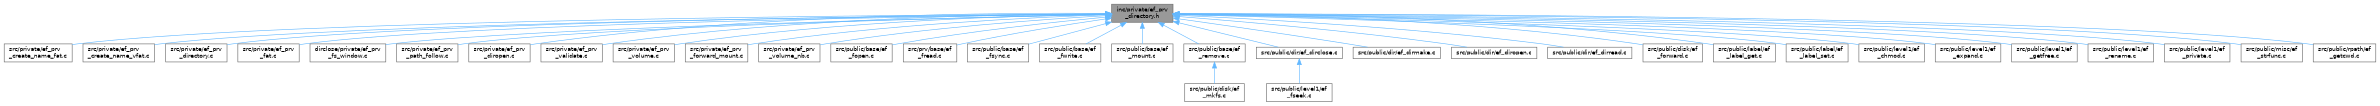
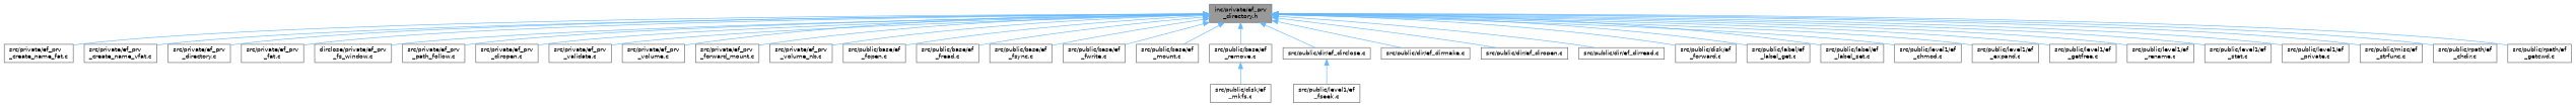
  digraph {
    node [color=grey40 fillcolor=white fontname=Helvetica fontsize=10 shape=box style=filled]
    edge [color=steelblue1 dir=back fontname=Helvetica fontsize=10 labelfontname=Helvetica labelfontsize=10 style=solid]
    n1 [color=gray40 fillcolor=grey60 fontcolor=black height=0.2 label="inc/private/ef_prv\l_directory.h" width=0.4]
    n2 [height=0.2 label="src/private/ef_prv\l_create_name_fat.c" width=0.4]
    n3 [height=0.2 label="src/private/ef_prv\l_create_name_vfat.c" width=0.4]
    n4 [height=0.2 label="src/private/ef_prv\l_directory.c" width=0.4]
    n5 [height=0.2 label="src/private/ef_prv\l_fat.c" width=0.4]
    n6 [height=0.2 label="dirclose/private/ef_prv\l_fs_window.c" width=0.4]
    n7 [height=0.2 label="src/private/ef_prv\l_path_follow.c" width=0.4]
    n8 [height=0.2 label="src/private/ef_prv\l_diropen.c" width=0.4]
    n9 [height=0.2 label="src/private/ef_prv\l_validate.c" width=0.4]
    n10 [height=0.2 label="src/private/ef_prv\l_volume.c" width=0.4]
    n11 [height=0.2 label="src/private/ef_prv\l_forward_mount.c" width=0.4]
    n12 [height=0.2 label="src/private/ef_prv\l_volume_nb.c" width=0.4]
    n13 [height=0.2 label="src/public/base/ef\l_fopen.c" width=0.4]
-   n14 [height=0.2 label="src/prv/base/ef\l_fread.c" width=0.4]
+   n14 [height=0.2 label="src/public/base/ef\l_fread.c" width=0.4]
    n15 [height=0.2 label="src/public/base/ef\l_fsync.c" width=0.4]
    n16 [height=0.2 label="src/public/base/ef\l_fwrite.c" width=0.4]
    n17 [height=0.2 label="src/public/base/ef\l_mount.c" width=0.4]
    n18 [height=0.2 label="src/public/base/ef\l_remove.c" width=0.4]
    n19 [height=0.2 label="src/public/dir/ef_dirclose.c" width=0.4]
    n20 [height=0.2 label="src/public/dir/ef_dirmake.c" width=0.4]
    n21 [height=0.2 label="src/public/dir/ef_diropen.c" width=0.4]
    n22 [height=0.2 label="src/public/dir/ef_dirread.c" width=0.4]
    n23 [height=0.2 label="src/public/disk/ef\l_forward.c" width=0.4]
    n24 [height=0.2 label="src/public/label/ef\l_label_get.c" width=0.4]
    n25 [height=0.2 label="src/public/label/ef\l_label_set.c" width=0.4]
    n26 [height=0.2 label="src/public/level1/ef\l_chmod.c" width=0.4]
    n27 [height=0.2 label="src/public/level1/ef\l_expand.c" width=0.4]
    n28 [height=0.2 label="src/public/level1/ef\l_getfree.c" width=0.4]
    n29 [height=0.2 label="src/public/level1/ef\l_rename.c" width=0.4]
+   n30 [height=0.2 label="src/public/level1/ef\l_stat.c" width=0.4]
    n31 [height=0.2 label="src/public/level1/ef\l_private.c" width=0.4]
    n32 [height=0.2 label="src/public/misc/ef\l_strfunc.c" width=0.4]
+   n33 [height=0.2 label="src/public/rpath/ef\l_chdir.c" width=0.4]
    n34 [height=0.2 label="src/public/rpath/ef\l_getcwd.c" width=0.4]
    n35 [height=0.2 label="src/public/disk/ef\l_mkfs.c" width=0.4]
    n36 [height=0.2 label="src/public/level1/ef\l_fseek.c" width=0.4]
    n1 -> n2
    n1 -> n3
    n1 -> n4
    n1 -> n5
    n1 -> n6
    n1 -> n7
    n1 -> n8
    n1 -> n9
    n1 -> n10
    n1 -> n11
    n1 -> n12
    n1 -> n13
    n1 -> n14
    n1 -> n15
    n1 -> n16
    n1 -> n17
    n1 -> n18
    n1 -> n19
    n1 -> n20
    n1 -> n21
    n1 -> n22
    n1 -> n23
    n1 -> n24
    n1 -> n25
    n1 -> n26
    n1 -> n27
    n1 -> n28
    n1 -> n29
+   n1 -> n30
    n1 -> n31
    n1 -> n32
+   n1 -> n33
    n1 -> n34
    n18 -> n35
    n19 -> n36
  }
